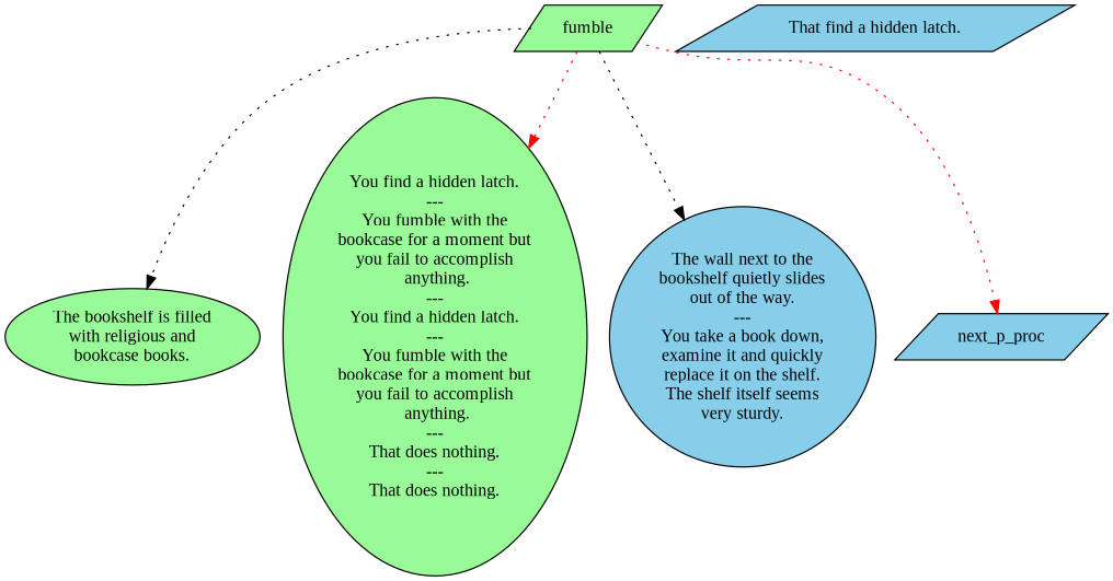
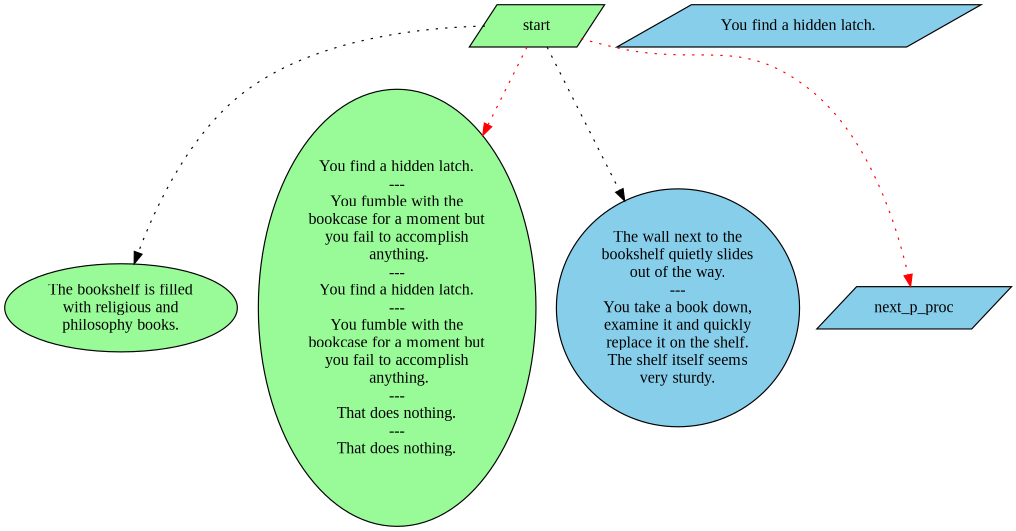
  digraph {
    fontname="Liberation Serif"
    node [color="#000000" fillcolor=palegreen fontname="Liberation Serif" shape=ellipse style=filled]
    edge [color=black fontname="Liberation Serif" style=dotted]
-   n1 [label="The bookshelf is filled\nwith religious and\nbookcase books."]
-   start [shape=parallelogram label=fumble]
+   n1 [label="The bookshelf is filled\nwith religious and\nphilosophy books."]
+   start [shape=parallelogram]
    n3 [label="You find a hidden latch.\n---\nYou fumble with the\nbookcase for a moment but\nyou fail to accomplish\n anything.\n---\nYou find a hidden latch.\n---\nYou fumble with the\nbookcase for a moment but\nyou fail to accomplish\n anything.\n---\nThat does nothing.\n---\nThat does nothing."]
    n4 [fillcolor=skyblue label="The wall next to the\nbookshelf quietly slides\nout of the way.\n---\nYou take a book down,\nexamine it and quickly\nreplace it on the shelf.\nThe shelf itself seems\nvery sturdy."]
    n5 [fillcolor=skyblue label=next_p_proc shape=parallelogram]
-   n6 [fillcolor=skyblue label="That find a hidden latch." shape=parallelogram]
+   n6 [fillcolor=skyblue label="You find a hidden latch." shape=parallelogram]
    start -> n1
    start -> n3 [color=red]
    start -> n4
    start -> n5 [color=red]
  }
